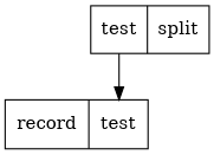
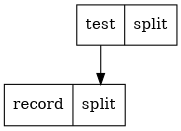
  digraph {
    node [shape=record]
    n1 [label="<a1> test | <a2> split"]
-   n2 [label="<b1> record | <b2> test"]
+   n2 [label="<b1> record | <b2> split"]
    n1 -> n2 [headport=b2 tailport=a1]
  }
